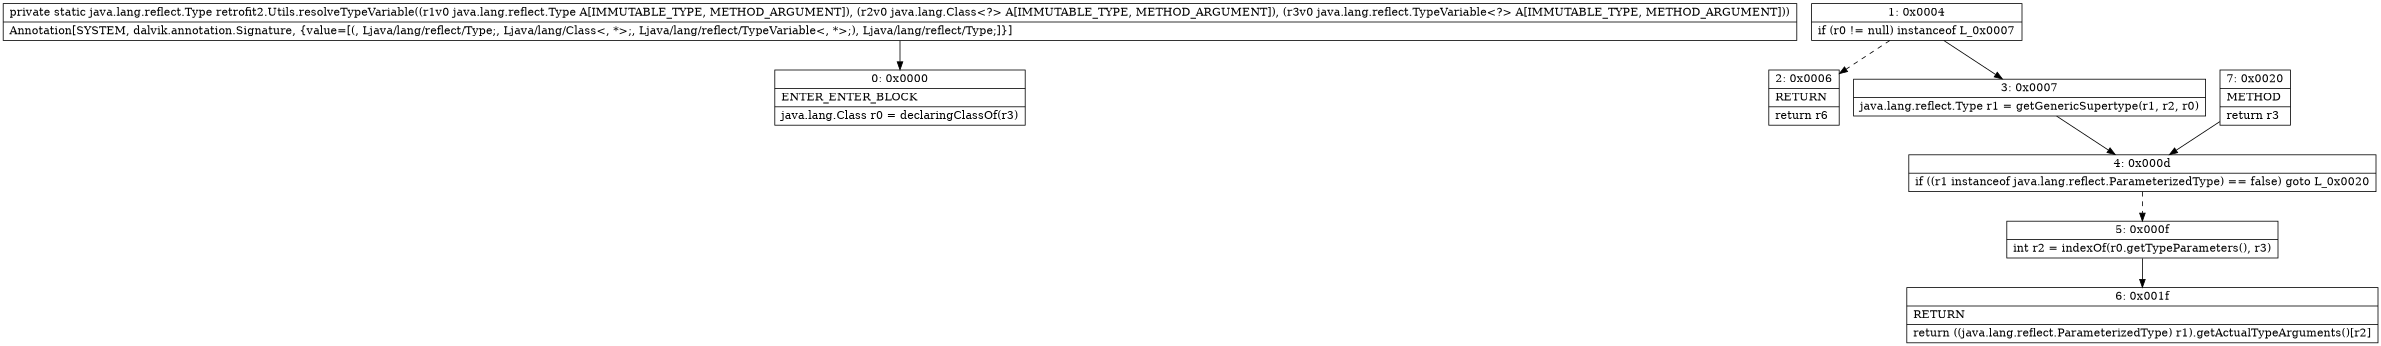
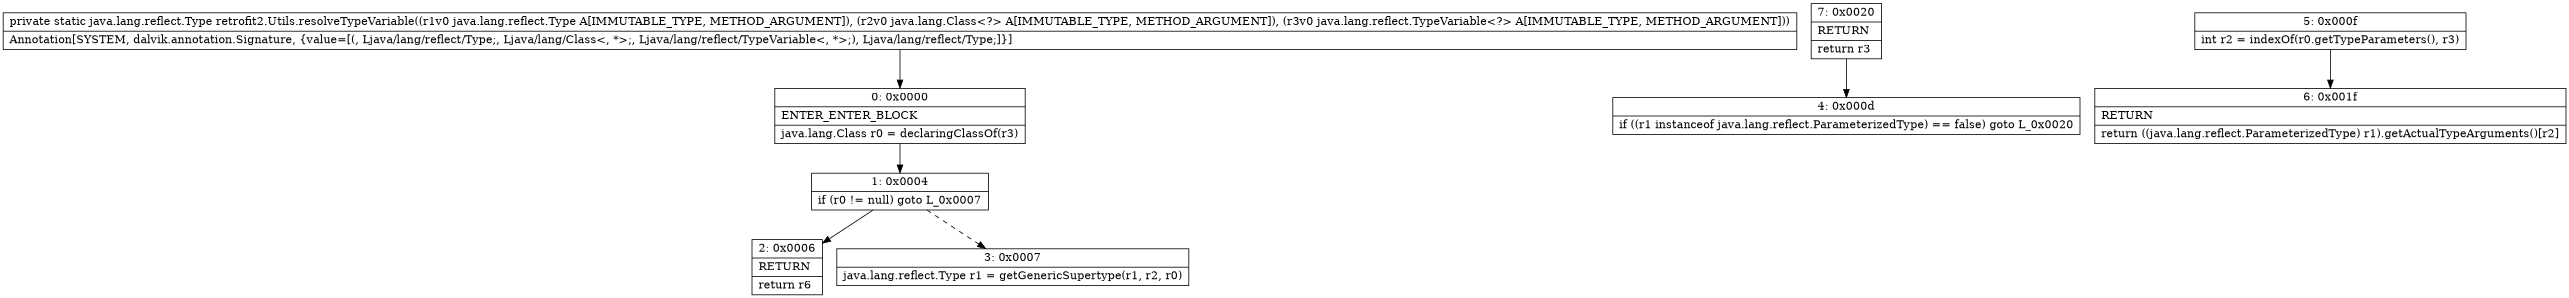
  digraph {
    node [shape=record]
    n1 [label="{0\:\ 0x0000|ENTER_ENTER_BLOCK\l|java.lang.Class r0 = declaringClassOf(r3)\l}"]
-   n2 [label="{1\:\ 0x0004|if (r0 != null) instanceof L_0x0007\l}"]
+   n2 [label="{1\:\ 0x0004|if (r0 != null) goto L_0x0007\l}"]
    n3 [label="{2\:\ 0x0006|RETURN\l|return r6\l}"]
    n4 [label="{3\:\ 0x0007|java.lang.reflect.Type r1 = getGenericSupertype(r1, r2, r0)\l}"]
    n5 [label="{4\:\ 0x000d|if ((r1 instanceof java.lang.reflect.ParameterizedType) == false) goto L_0x0020\l}"]
    n6 [label="{5\:\ 0x000f|int r2 = indexOf(r0.getTypeParameters(), r3)\l}"]
    n7 [label="{6\:\ 0x001f|RETURN\l|return ((java.lang.reflect.ParameterizedType) r1).getActualTypeArguments()[r2]\l}"]
-   n8 [label="{7\:\ 0x0020|METHOD\l|return r3\l}"]
+   n8 [label="{7\:\ 0x0020|RETURN\l|return r3\l}"]
    n9 [label="{private static java.lang.reflect.Type retrofit2.Utils.resolveTypeVariable((r1v0 java.lang.reflect.Type A[IMMUTABLE_TYPE, METHOD_ARGUMENT]), (r2v0 java.lang.Class\<?\> A[IMMUTABLE_TYPE, METHOD_ARGUMENT]), (r3v0 java.lang.reflect.TypeVariable\<?\> A[IMMUTABLE_TYPE, METHOD_ARGUMENT]))  | Annotation[SYSTEM, dalvik.annotation.Signature, \{value=[(, Ljava\/lang\/reflect\/Type;, Ljava\/lang\/Class\<, *\>;, Ljava\/lang\/reflect\/TypeVariable\<, *\>;), Ljava\/lang\/reflect\/Type;]\}]\l}"]
-   n2 -> n3 [style=dashed]
-   n2 -> n4
-   n4 -> n5
-   n5 -> n6 [style=dashed]
+   n1 -> n2
+   n2 -> n3 [style=solid]
+   n2 -> n4 [style=dashed]
    n6 -> n7
    n8 -> n5
    n9 -> n1
  }
